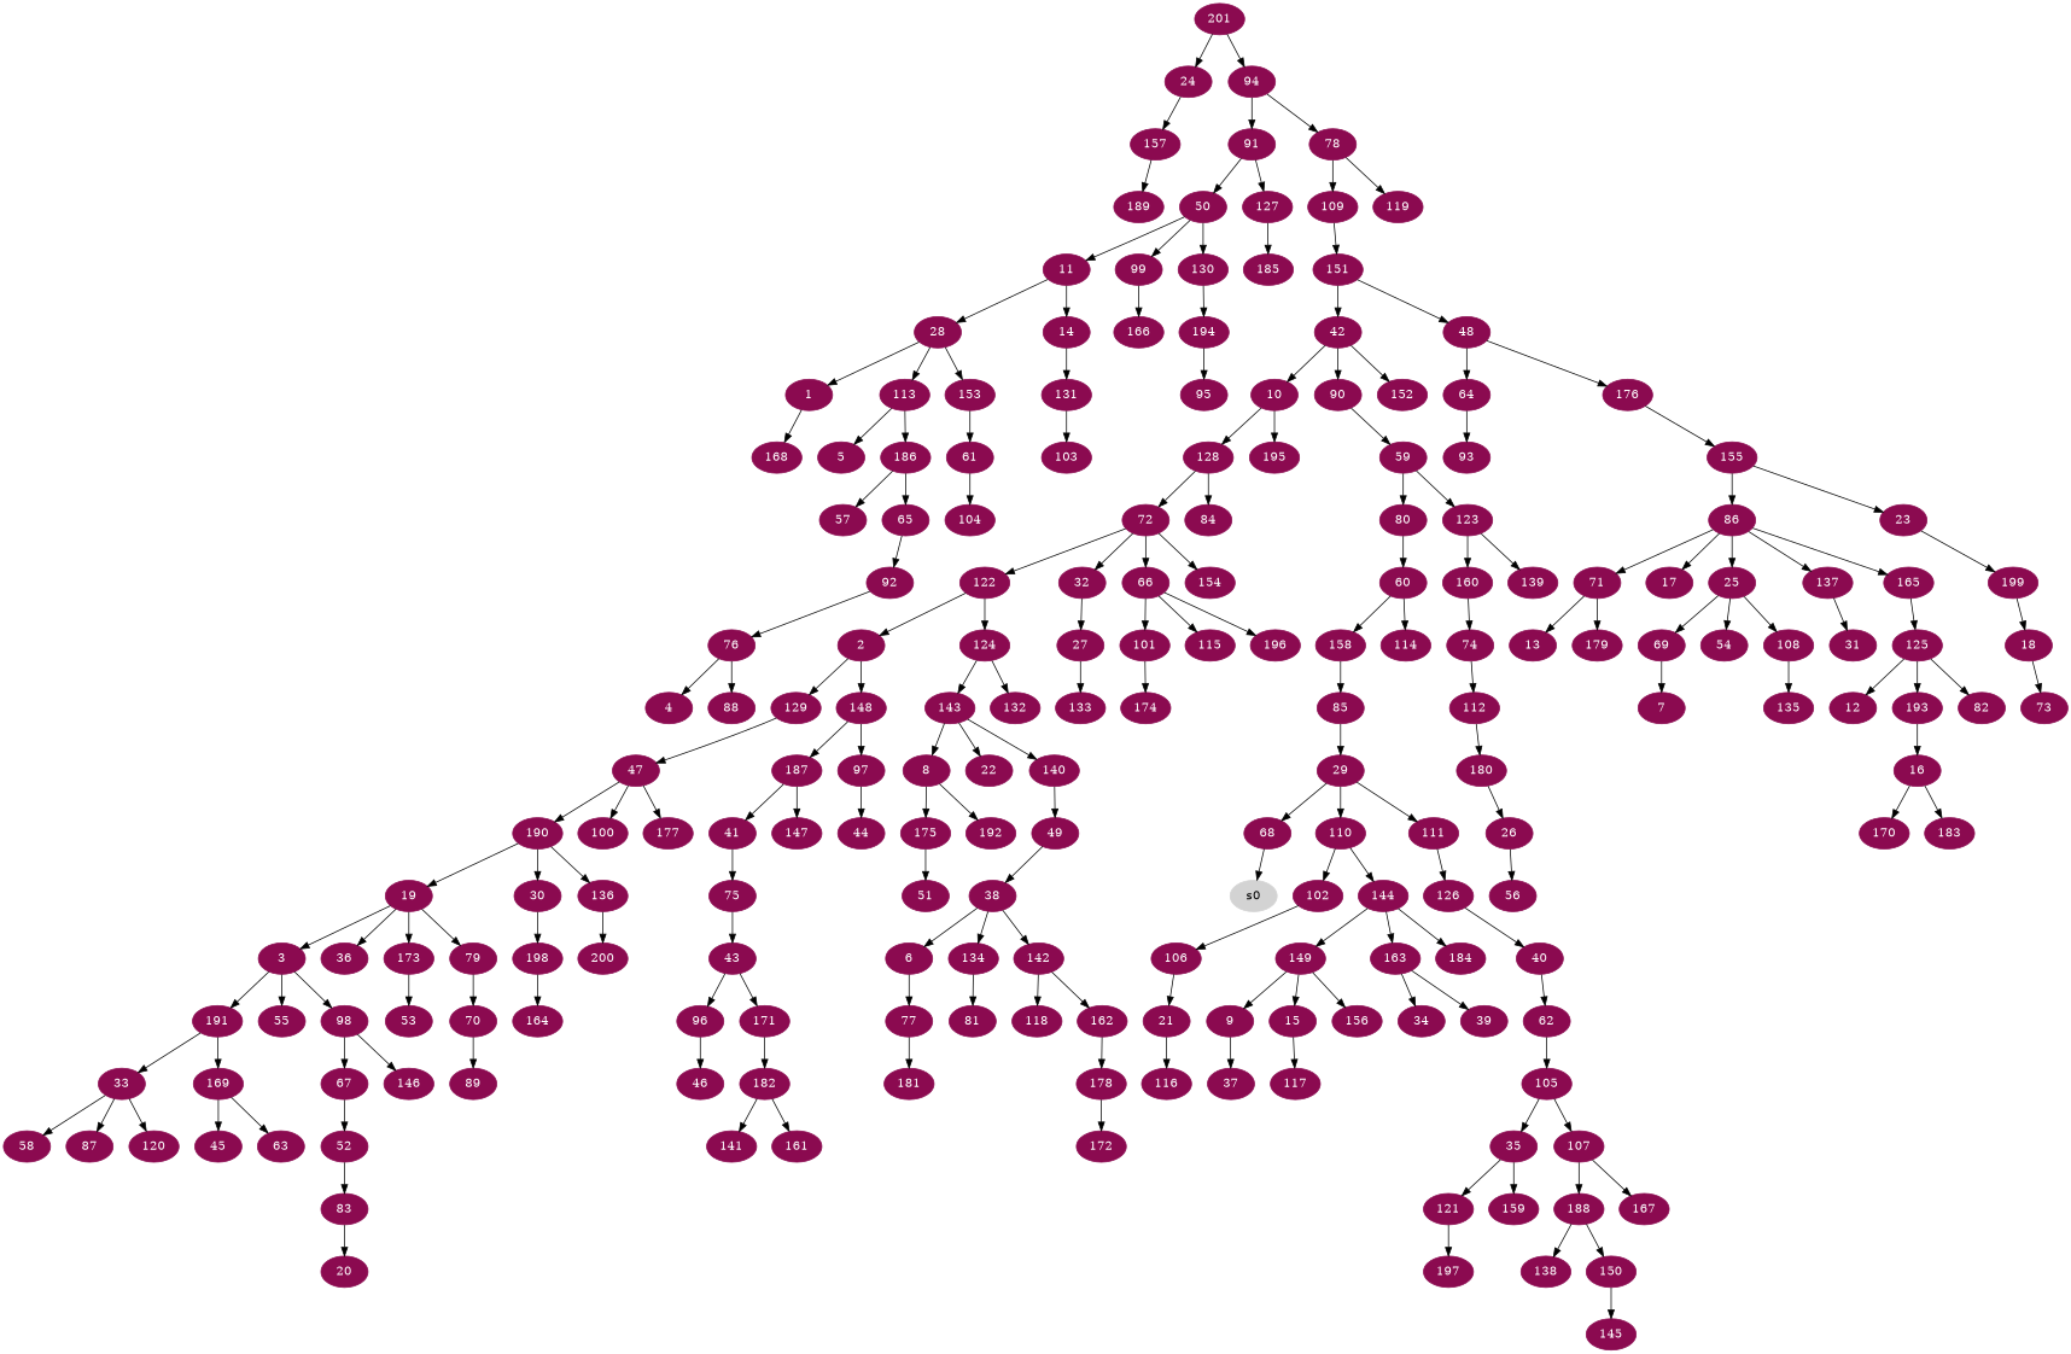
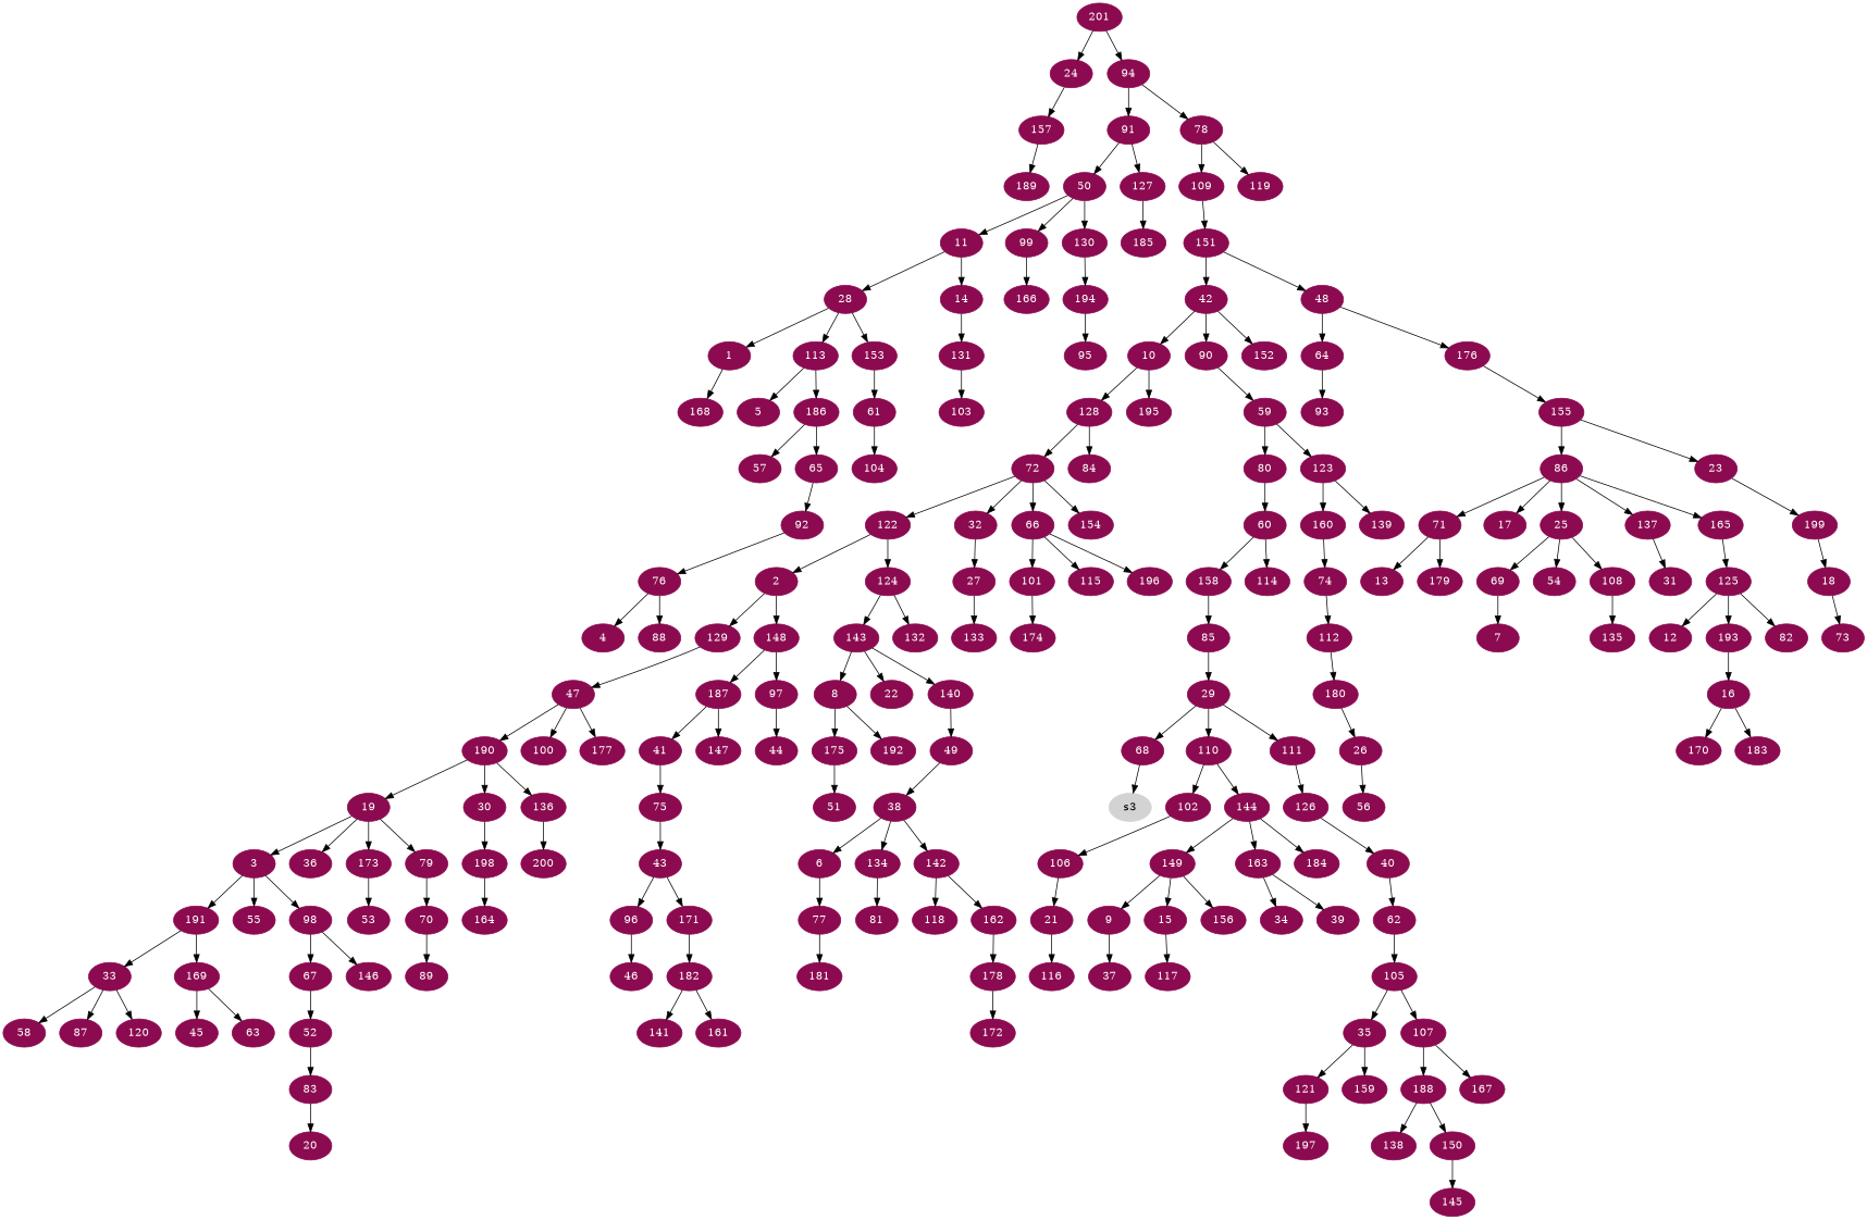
  digraph {
    node [color=deeppink4 fontcolor=white style=filled]
    28
    1
    113
    153
    168
    122
    2
    124
    129
    148
    19
    3
    36
    173
    79
    191
    55
    98
    76
    4
    88
    5
    186
    38
    6
    134
    142
    77
    69
    7
    143
    8
    22
    140
    175
    192
    149
    9
    15
    156
    37
    42
    10
    90
    152
    128
    195
    50
    11
    99
    130
    14
    125
    12
    193
    82
    71
    13
    179
    131
    117
    16
    170
    183
    86
    17
    25
    137
    165
    199
    18
    73
    190
    30
    136
    83
    20
    106
    21
    116
    155
    23
    201
    24
    94
    157
    54
    108
    180
    26
    56
    32
    27
    133
    85
    29
    68
    110
    111
    198
    31
    72
    66
    154
    33
    169
    58
    87
    120
    163
    34
    39
    105
    35
    107
    121
    159
    49
    126
    40
    62
    187
    41
    147
    75
    151
    48
    43
    96
    171
    97
    44
    45
    63
    46
    47
    100
    177
    64
    176
    91
    127
    51
    67
    52
    53
    57
    65
    59
    80
    123
    60
    158
    114
    61
    104
    93
    92
    101
    115
    196
    146
-   s0 [color=lightgrey fontcolor=black]
+   s0 [color=lightgrey fontcolor=black label=s3]
    70
    89
    84
    160
    74
    112
    181
    78
    109
    119
    81
    194
    95
    166
    174
    102
    144
    103
    188
    167
    135
    118
    162
    197
    139
    132
    185
    200
    138
    150
    182
    141
    161
    184
    145
    189
    178
    164
    172
    28 -> 1
    28 -> 113
    28 -> 153
    1 -> 168
    113 -> 5
    113 -> 186
    153 -> 61
    122 -> 2
    122 -> 124
    2 -> 129
    2 -> 148
    124 -> 143
    124 -> 132
    129 -> 47
    148 -> 187
    148 -> 97
    19 -> 3
    19 -> 36
    19 -> 173
    19 -> 79
    3 -> 191
    3 -> 55
    3 -> 98
    173 -> 53
    79 -> 70
    191 -> 33
    191 -> 169
    98 -> 67
    98 -> 146
    76 -> 4
    76 -> 88
    186 -> 57
    186 -> 65
    38 -> 6
    38 -> 134
    38 -> 142
    6 -> 77
    134 -> 81
    142 -> 118
    142 -> 162
    77 -> 181
    69 -> 7
    143 -> 8
    143 -> 22
    143 -> 140
    8 -> 175
    8 -> 192
    140 -> 49
    175 -> 51
    149 -> 9
    149 -> 15
    149 -> 156
    9 -> 37
    15 -> 117
    42 -> 10
    42 -> 90
    42 -> 152
    10 -> 128
    10 -> 195
    90 -> 59
    128 -> 72
    128 -> 84
    50 -> 11
    50 -> 99
    50 -> 130
    11 -> 28
    11 -> 14
    99 -> 166
    130 -> 194
    14 -> 131
    125 -> 12
    125 -> 193
    125 -> 82
    193 -> 16
    71 -> 13
    71 -> 179
    131 -> 103
    16 -> 170
    16 -> 183
    86 -> 71
    86 -> 17
    86 -> 25
    86 -> 137
    86 -> 165
    25 -> 69
    25 -> 54
    25 -> 108
    137 -> 31
    165 -> 125
    199 -> 18
    18 -> 73
    190 -> 19
    190 -> 30
    190 -> 136
    30 -> 198
    136 -> 200
    83 -> 20
    106 -> 21
    21 -> 116
    155 -> 86
    155 -> 23
    23 -> 199
    201 -> 24
    201 -> 94
    24 -> 157
    94 -> 91
    94 -> 78
    157 -> 189
    108 -> 135
    180 -> 26
    26 -> 56
    32 -> 27
    27 -> 133
    85 -> 29
    29 -> 68
    29 -> 110
    29 -> 111
    68 -> s0
    110 -> 102
    110 -> 144
    111 -> 126
    198 -> 164
    72 -> 122
    72 -> 32
    72 -> 66
    72 -> 154
    66 -> 101
    66 -> 115
    66 -> 196
    33 -> 58
    33 -> 87
    33 -> 120
    169 -> 45
    169 -> 63
    163 -> 34
    163 -> 39
    105 -> 35
    105 -> 107
    35 -> 121
    35 -> 159
    107 -> 188
    107 -> 167
    121 -> 197
    49 -> 38
    126 -> 40
    40 -> 62
    62 -> 105
    187 -> 41
    187 -> 147
    41 -> 75
    75 -> 43
    151 -> 42
    151 -> 48
    48 -> 64
    48 -> 176
    43 -> 96
    43 -> 171
    96 -> 46
    171 -> 182
    97 -> 44
    47 -> 190
    47 -> 100
    47 -> 177
    64 -> 93
    176 -> 155
    91 -> 50
    91 -> 127
    127 -> 185
    67 -> 52
    52 -> 83
    65 -> 92
    59 -> 80
    59 -> 123
    80 -> 60
    123 -> 160
    123 -> 139
    60 -> 158
    60 -> 114
    158 -> 85
    61 -> 104
    92 -> 76
    101 -> 174
    70 -> 89
    160 -> 74
    74 -> 112
    112 -> 180
    78 -> 109
    78 -> 119
    109 -> 151
    194 -> 95
    102 -> 106
    144 -> 149
    144 -> 163
    144 -> 184
    188 -> 138
    188 -> 150
    162 -> 178
    150 -> 145
    182 -> 141
    182 -> 161
    178 -> 172
  }
